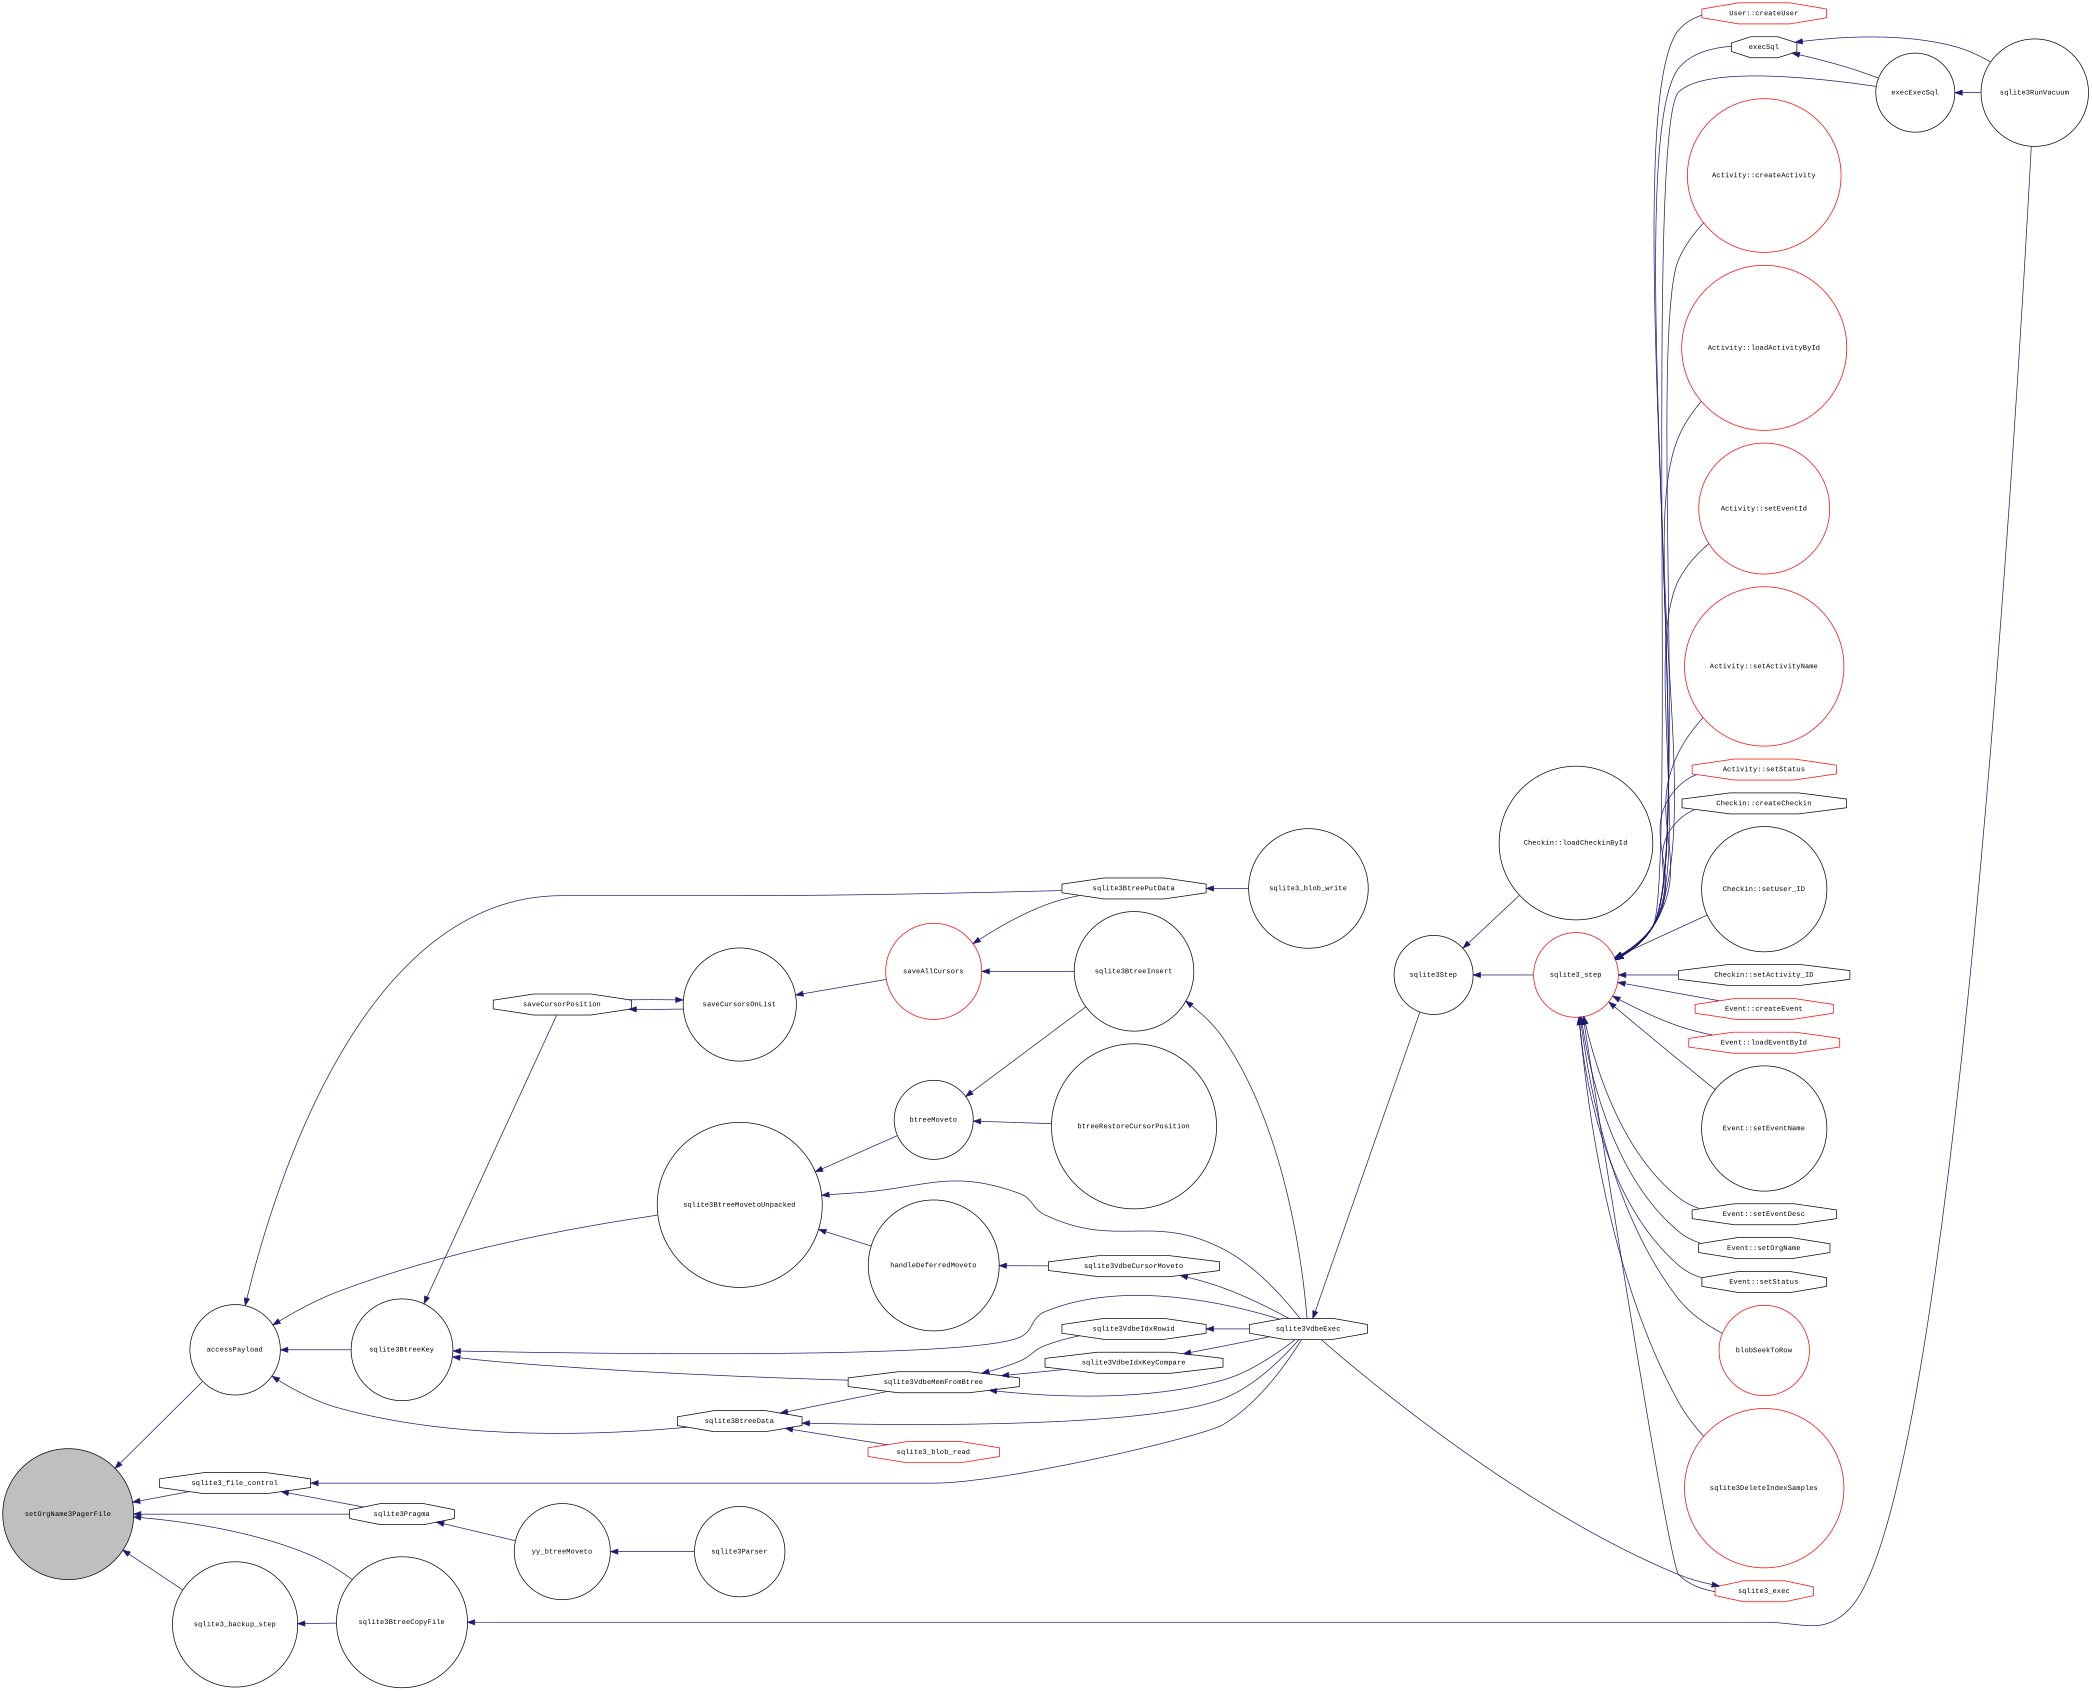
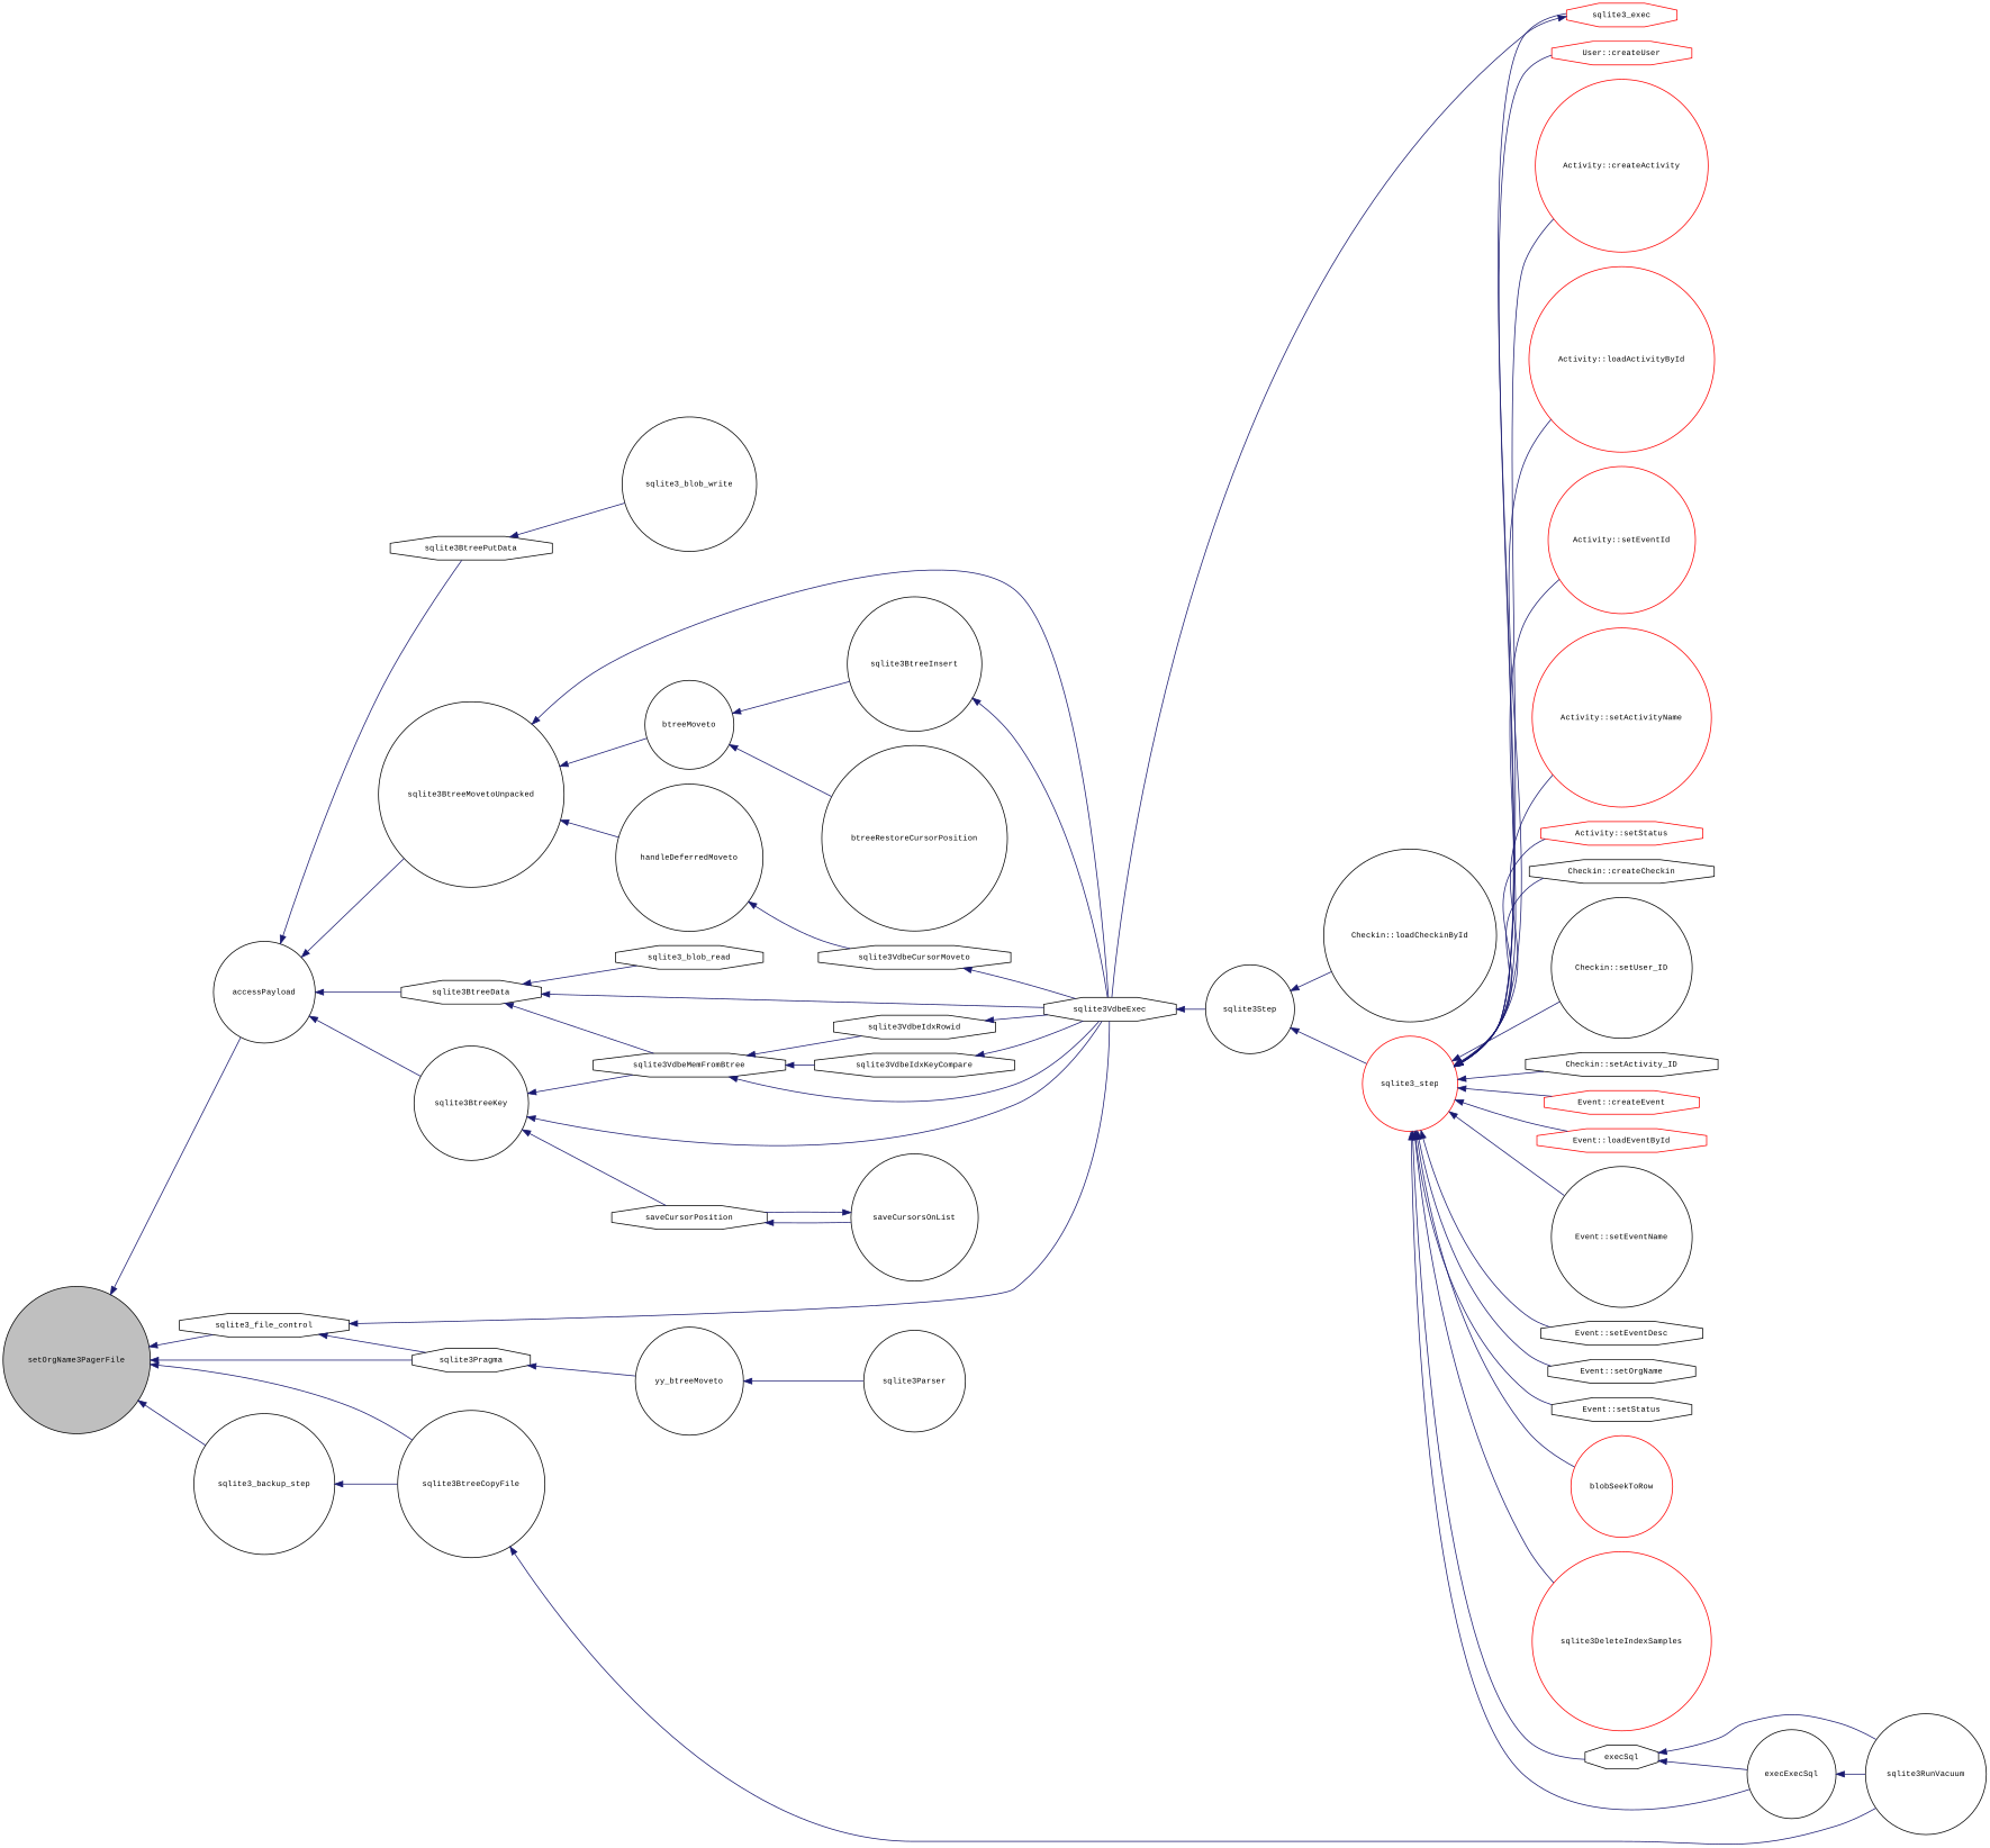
  digraph {
    fontname="Liberation Mono"
    rankdir=LR
    node [color=black fillcolor=white fontname="Liberation Mono" fontsize=10 shape=circle style=filled]
    edge [color=midnightblue dir=back fontname="Liberation Mono" fontsize=10 labelfontname=FreeSans labelfontsize=10 style=solid]
    n1 [fillcolor=grey75 fontcolor=black height=0.2 label=setOrgName3PagerFile width=0.4]
    n2 [height=0.2 label=accessPayload width=0.4]
    n3 [height=0.2 label=sqlite3_backup_step width=0.4]
    n4 [height=0.2 label=sqlite3BtreeCopyFile width=0.4]
    n5 [height=0.2 label=sqlite3Pragma shape=octagon width=0.4]
    n6 [height=0.2 label=sqlite3_file_control shape=octagon width=0.4]
    n7 [height=0.2 label=sqlite3BtreeKey width=0.4]
    n8 [height=0.2 label=sqlite3BtreePutData shape=octagon width=0.4]
    n9 [height=0.2 label=sqlite3BtreeData shape=octagon width=0.4]
    n10 [height=0.2 label=sqlite3BtreeMovetoUnpacked width=0.4]
    n11 [height=0.2 label=sqlite3RunVacuum width=0.4]
    n12 [height=0.2 label=yy_btreeMoveto width=0.4]
    n13 [height=0.2 label=sqlite3VdbeExec shape=octagon width=0.4]
    n14 [height=0.2 label=saveCursorPosition shape=octagon width=0.4]
    n15 [height=0.2 label=sqlite3VdbeMemFromBtree shape=octagon width=0.4]
    n16 [height=0.2 label=sqlite3_blob_write width=0.4]
-   n17 [color=red height=0.2 label=sqlite3_blob_read shape=octagon width=0.4]
+   n17 [height=0.2 label=sqlite3_blob_read shape=octagon width=0.4]
    n18 [height=0.2 label=btreeMoveto width=0.4]
    n19 [height=0.2 label=handleDeferredMoveto width=0.4]
    n20 [height=0.2 label=saveCursorsOnList width=0.4]
    n21 [height=0.2 label=sqlite3Step width=0.4]
    n22 [height=0.2 label=sqlite3VdbeIdxRowid shape=octagon width=0.4]
    n23 [height=0.2 label=sqlite3VdbeIdxKeyCompare shape=octagon width=0.4]
-   n24 [color=red height=0.2 label=saveAllCursors width=0.4]
    n25 [height=0.2 label=sqlite3BtreeInsert width=0.4]
    n26 [color=red height=0.2 label=sqlite3_step width=0.4]
    n27 [height=0.2 label="Checkin::loadCheckinById" width=0.4]
    n28 [color=red height=0.2 label="Activity::createActivity" width=0.4]
    n29 [color=red height=0.2 label="Activity::loadActivityById" width=0.4]
    n30 [color=red height=0.2 label="Activity::setEventId" width=0.4]
    n31 [color=red height=0.2 label="Activity::setActivityName" width=0.4]
    n32 [color=red height=0.2 label="Activity::setStatus" shape=octagon width=0.4]
    n33 [height=0.2 label="Checkin::createCheckin" shape=octagon width=0.4]
    n34 [height=0.2 label="Checkin::setUser_ID" width=0.4]
    n35 [height=0.2 label="Checkin::setActivity_ID" shape=octagon width=0.4]
    n36 [color=red height=0.2 label="Event::createEvent" shape=octagon width=0.4]
    n37 [color=red height=0.2 label="Event::loadEventById" shape=octagon width=0.4]
    n38 [height=0.2 label="Event::setEventName" width=0.4]
    n39 [height=0.2 label="Event::setEventDesc" shape=octagon width=0.4]
    n40 [height=0.2 label="Event::setOrgName" shape=octagon width=0.4]
    n41 [height=0.2 label="Event::setStatus" shape=octagon width=0.4]
    n42 [color=red height=0.2 label=blobSeekToRow width=0.4]
    n43 [color=red height=0.2 label=sqlite3DeleteIndexSamples width=0.4]
    n44 [color=red height=0.2 label=sqlite3_exec shape=octagon width=0.4]
    n45 [height=0.2 label=execSql shape=octagon width=0.4]
    n46 [height=0.2 label=execExecSql width=0.4]
    n47 [color=red height=0.2 label="User::createUser" shape=octagon width=0.4]
    n48 [height=0.2 label=btreeRestoreCursorPosition width=0.4]
    n49 [height=0.2 label=sqlite3VdbeCursorMoveto shape=octagon width=0.4]
    n50 [height=0.2 label=sqlite3Parser width=0.4]
    n1 -> n2
    n1 -> n3
    n1 -> n4
    n1 -> n5
    n1 -> n6
    n2 -> n7
    n2 -> n8
    n2 -> n9
    n2 -> n10
    n3 -> n4
    n4 -> n11
    n5 -> n12
    n6 -> n5
    n6 -> n13
    n7 -> n13
    n7 -> n14
    n7 -> n15
    n8 -> n16
    n9 -> n13
    n9 -> n15
    n9 -> n17
    n10 -> n13
    n10 -> n18
    n10 -> n19
    n12 -> n50
    n13 -> n21
    n14 -> n20
    n15 -> n13
    n15 -> n22
    n15 -> n23
    n18 -> n25
    n18 -> n48
    n19 -> n49
    n20 -> n14
-   n20 -> n24
    n21 -> n26
    n21 -> n27
    n22 -> n13
    n23 -> n13
-   n24 -> n8
-   n24 -> n25
    n25 -> n13
    n26 -> n28
    n26 -> n29
    n26 -> n30
    n26 -> n31
    n26 -> n32
    n26 -> n33
    n26 -> n34
    n26 -> n35
    n26 -> n36
    n26 -> n37
    n26 -> n38
    n26 -> n39
    n26 -> n40
    n26 -> n41
    n26 -> n42
    n26 -> n43
    n26 -> n44
    n26 -> n45
    n26 -> n46
    n26 -> n47
    n44 -> n13
    n45 -> n11
    n45 -> n46
    n46 -> n11
    n49 -> n13
  }
